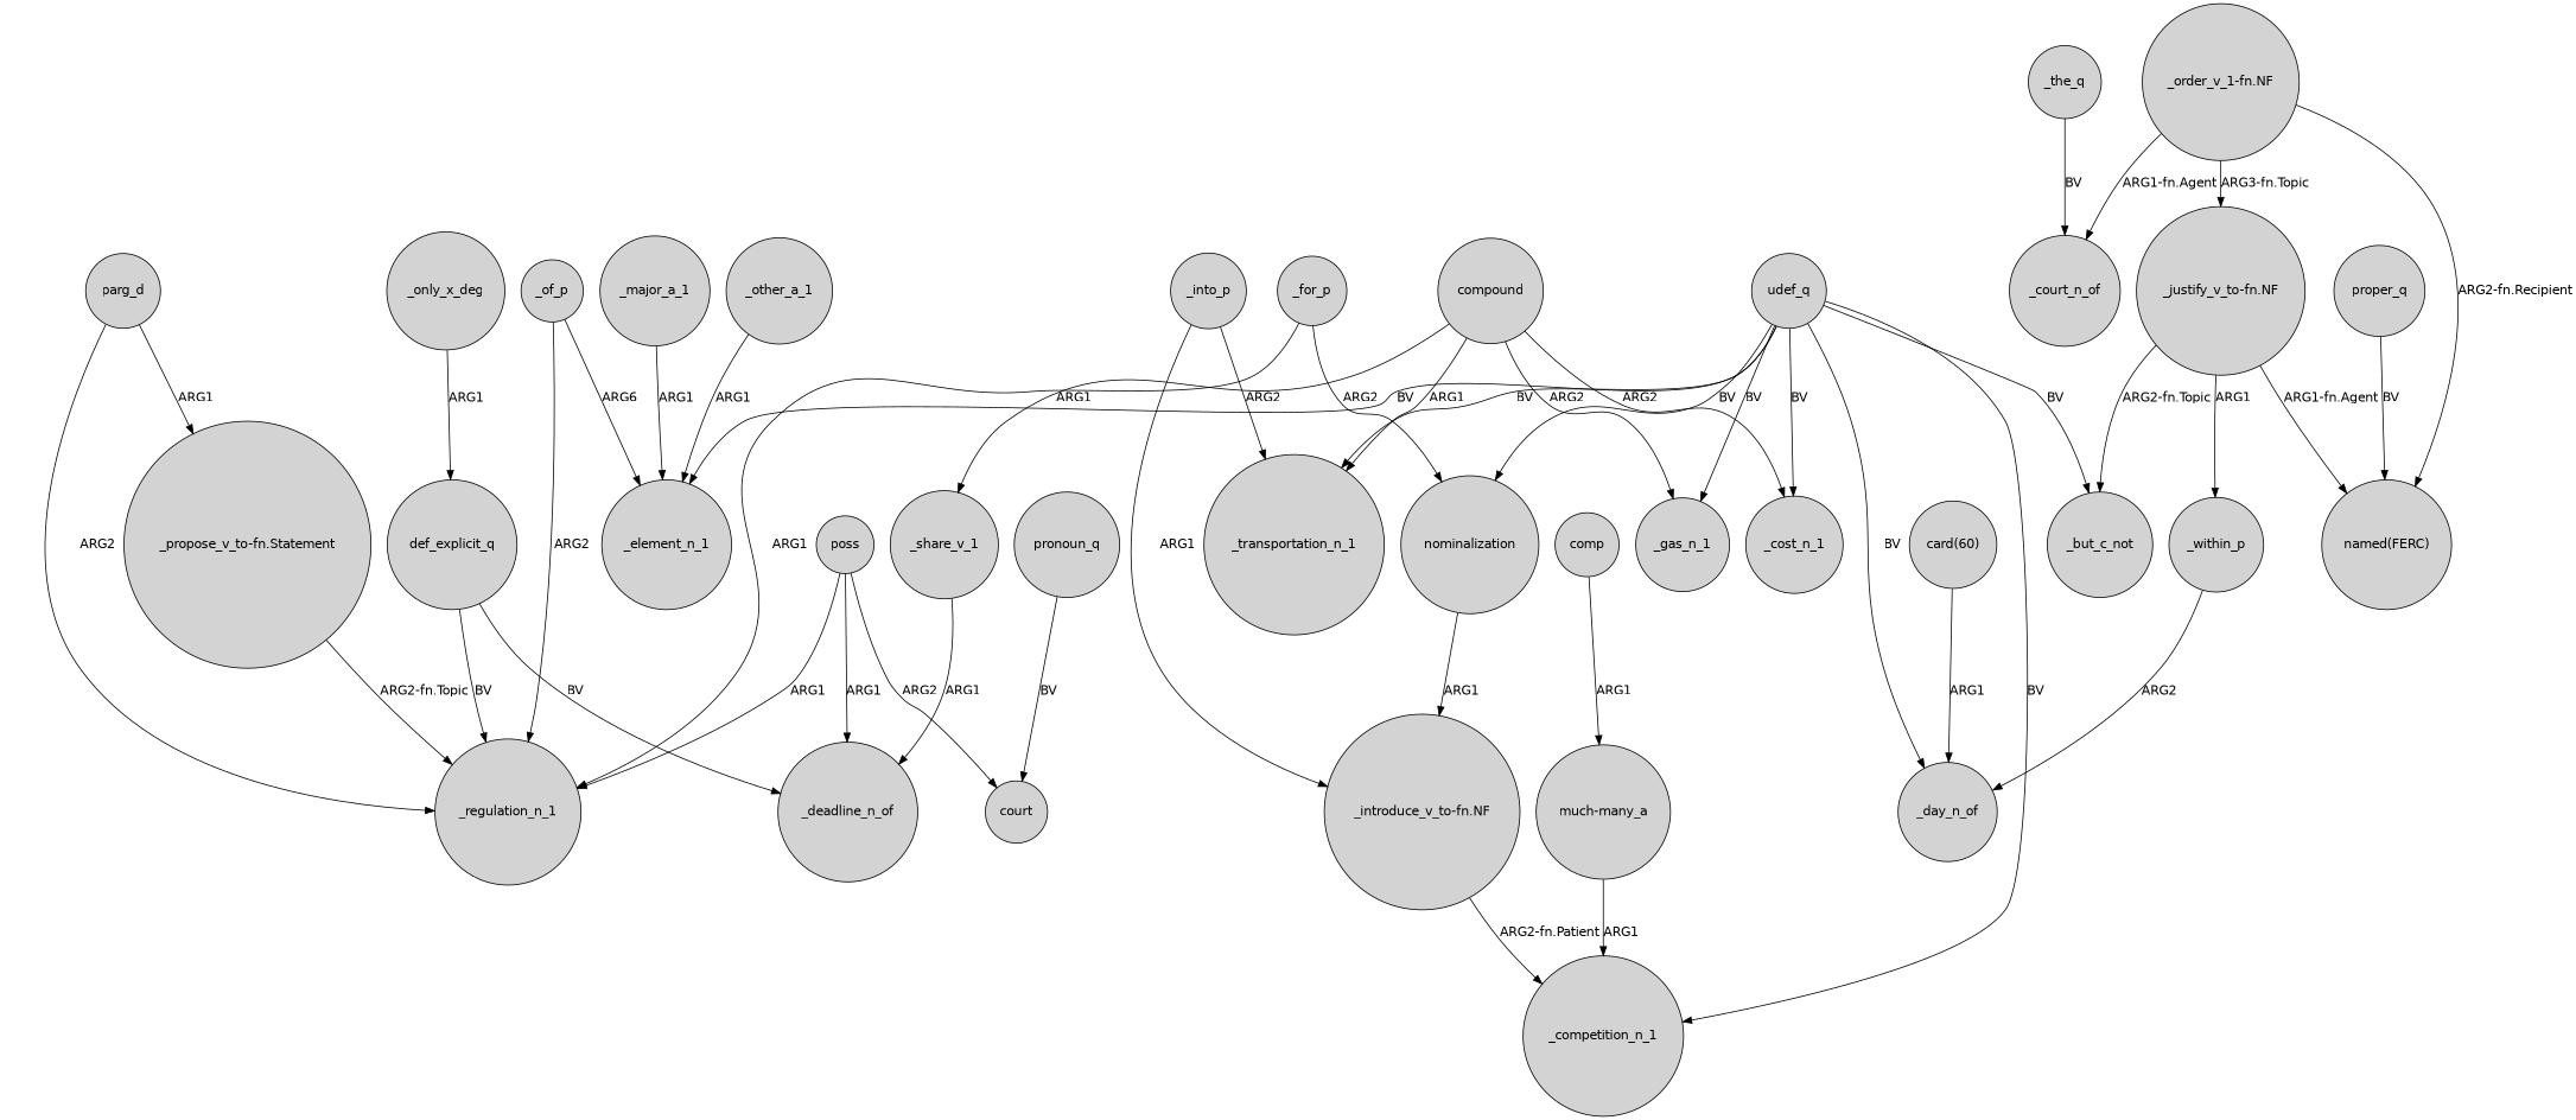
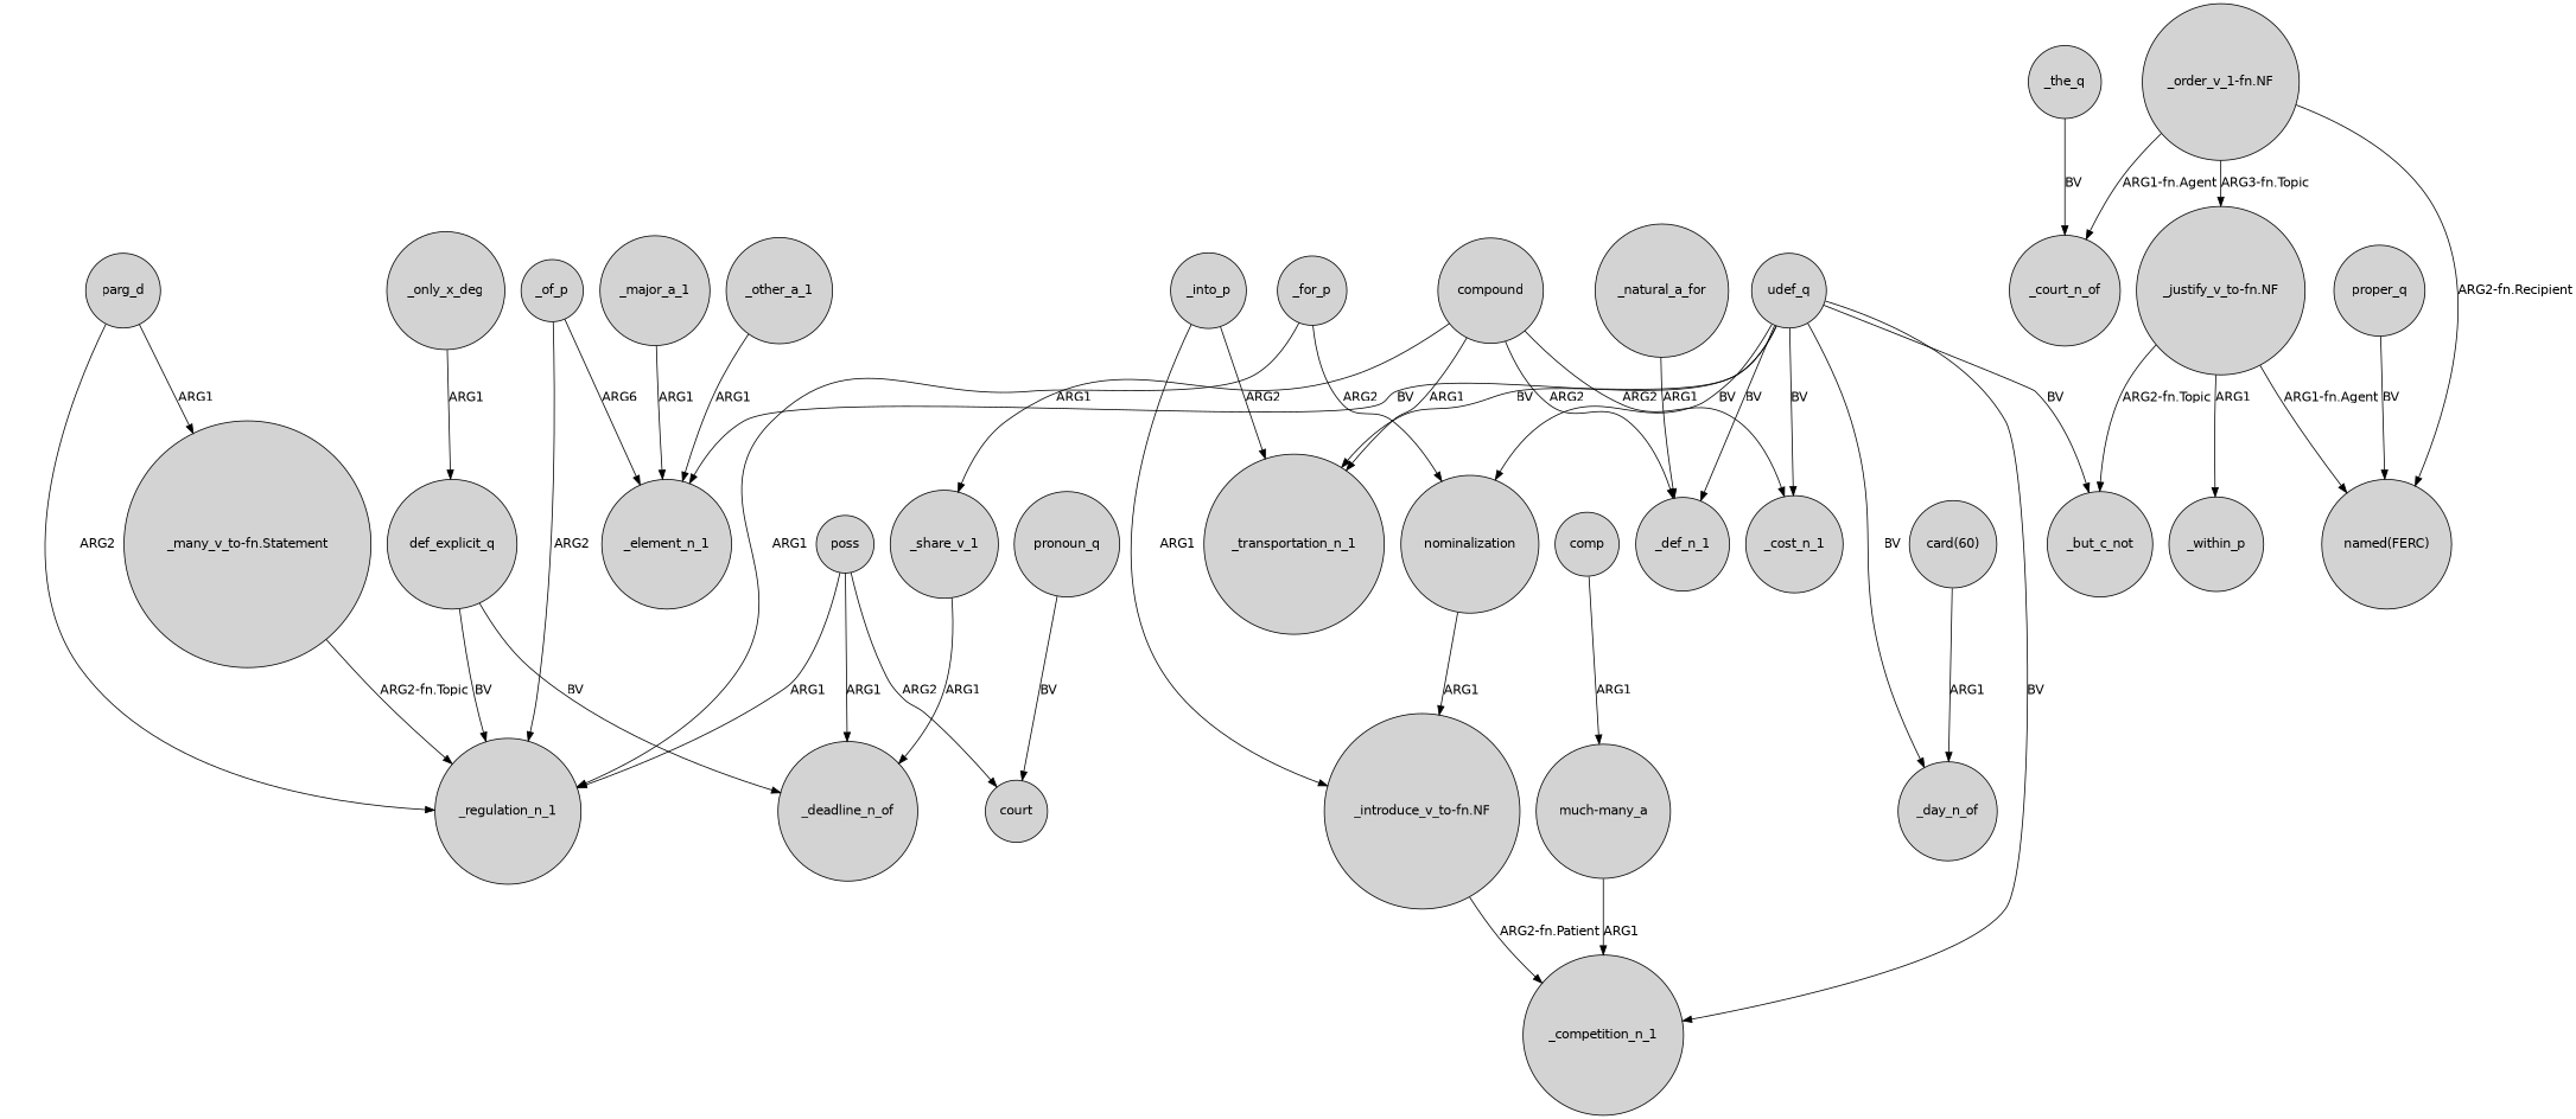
  digraph {
    fontname="DejaVu Sans"
    node [fontname="DejaVu Sans" shape=circle style=filled]
    edge [fontname="DejaVu Sans"]
    _of_p
    _regulation_n_1
    _element_n_1
    udef_q
    _competition_n_1
    _transportation_n_1
    nominalization
    _day_n_of
    _but_c_not
    _cost_n_1
-   _gas_n_1
+   _gas_n_1 [label=_def_n_1]
    "_introduce_v_to-fn.NF"
    "_order_v_1-fn.NF"
    "_justify_v_to-fn.NF"
    _court_n_of
    "named(FERC)"
    _within_p
    poss
    n19 [label=court]
    _deadline_n_of
    _share_v_1
    _the_q
    _for_p
    "card(60)"
    compound
    def_explicit_q
    parg_d
-   "_propose_v_to-fn.Statement"
+   "_propose_v_to-fn.Statement" [label="_many_v_to-fn.Statement"]
    "much-many_a"
    pronoun_q
    comp
    _major_a_1
+   _natural_a_for
    proper_q
    _into_p
    _only_x_deg
    _other_a_1
    _of_p -> _regulation_n_1 [label=ARG2]
    _of_p -> _element_n_1 [label=ARG6]
    udef_q -> _element_n_1 [label=BV]
    udef_q -> _competition_n_1 [label=BV]
    udef_q -> _transportation_n_1 [label=BV]
    udef_q -> nominalization [label=BV]
    udef_q -> _day_n_of [label=BV]
    udef_q -> _but_c_not [label=BV]
    udef_q -> _cost_n_1 [label=BV]
    udef_q -> _gas_n_1 [label=BV]
    nominalization -> "_introduce_v_to-fn.NF" [label=ARG1]
    "_introduce_v_to-fn.NF" -> _competition_n_1 [label="ARG2-fn.Patient"]
    "_order_v_1-fn.NF" -> "_justify_v_to-fn.NF" [label="ARG3-fn.Topic"]
    "_order_v_1-fn.NF" -> _court_n_of [label="ARG1-fn.Agent"]
    "_order_v_1-fn.NF" -> "named(FERC)" [label="ARG2-fn.Recipient"]
    "_justify_v_to-fn.NF" -> _but_c_not [label="ARG2-fn.Topic"]
    "_justify_v_to-fn.NF" -> "named(FERC)" [label="ARG1-fn.Agent"]
    "_justify_v_to-fn.NF" -> _within_p [label=ARG1]
-   _within_p -> _day_n_of [label=ARG2]
    poss -> _regulation_n_1 [label=ARG1]
    poss -> n19 [label=ARG2]
    poss -> _deadline_n_of [label=ARG1]
    _share_v_1 -> _deadline_n_of [label=ARG1]
    _the_q -> _court_n_of [label=BV]
    _for_p -> _regulation_n_1 [label=ARG1]
    _for_p -> nominalization [label=ARG2]
    "card(60)" -> _day_n_of [label=ARG1]
    compound -> _transportation_n_1 [label=ARG1]
    compound -> _cost_n_1 [label=ARG2]
    compound -> _gas_n_1 [label=ARG2]
    compound -> _share_v_1 [label=ARG1]
    def_explicit_q -> _regulation_n_1 [label=BV]
    def_explicit_q -> _deadline_n_of [label=BV]
    parg_d -> _regulation_n_1 [label=ARG2]
    parg_d -> "_propose_v_to-fn.Statement" [label=ARG1]
    "_propose_v_to-fn.Statement" -> _regulation_n_1 [label="ARG2-fn.Topic"]
    "much-many_a" -> _competition_n_1 [label=ARG1]
    pronoun_q -> n19 [label=BV]
    comp -> "much-many_a" [label=ARG1]
    _major_a_1 -> _element_n_1 [label=ARG1]
+   _natural_a_for -> _gas_n_1 [label=ARG1]
    proper_q -> "named(FERC)" [label=BV]
    _into_p -> _transportation_n_1 [label=ARG2]
    _into_p -> "_introduce_v_to-fn.NF" [label=ARG1]
    _only_x_deg -> def_explicit_q [label=ARG1]
    _other_a_1 -> _element_n_1 [label=ARG1]
  }
